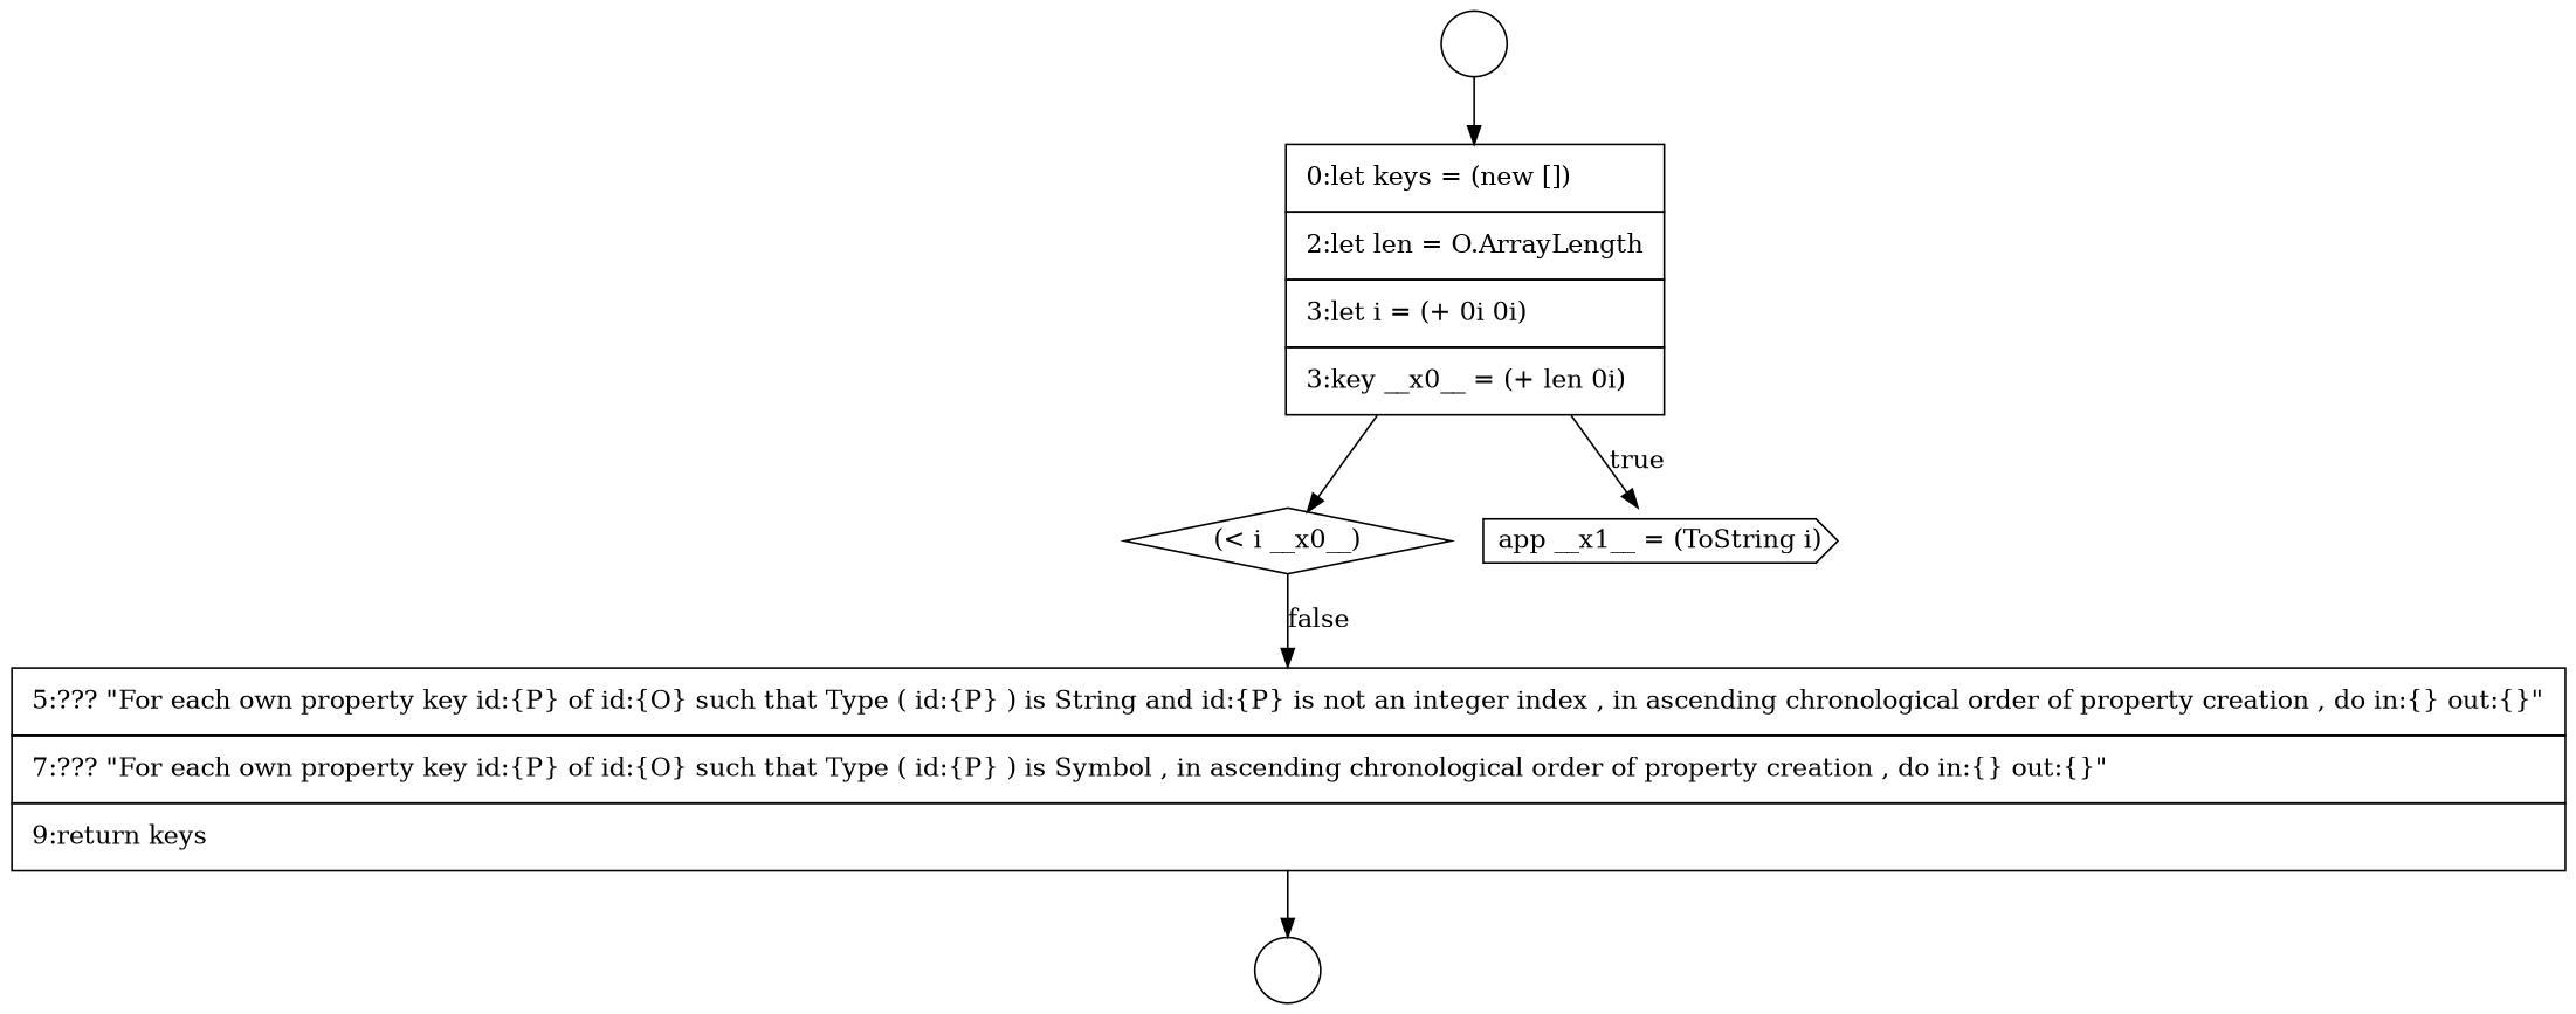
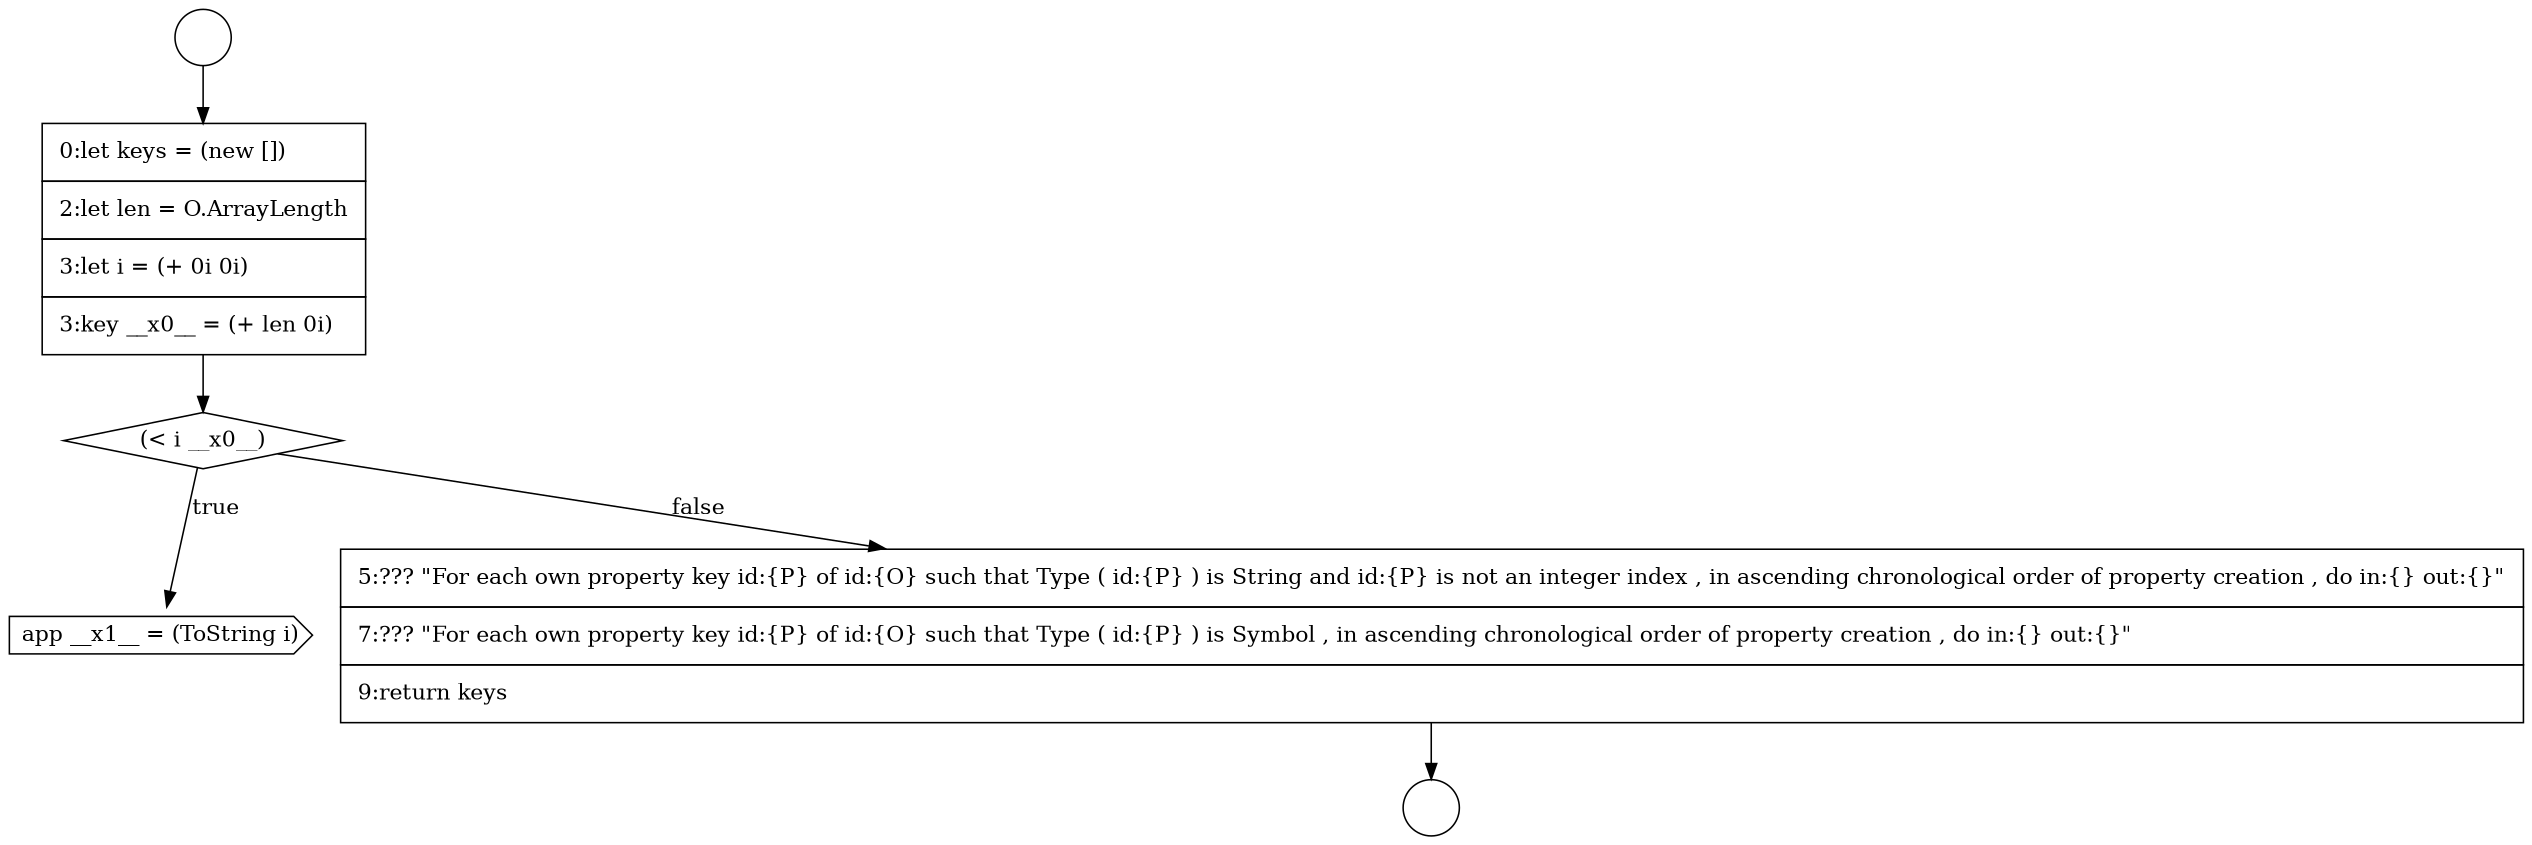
  digraph {
    node [color=black fillcolor=white shape=circle style=filled]
    edge [color=black]
    n1 [label=" "]
    n2 [label=<<font color="black">(&lt; i __x0__)</font>> shape=diamond]
    n3 [label=<<font color="black">app __x1__ = (ToString i)</font>> shape=cds]
    n4 [label=<<font color="black">     <table border="0" cellborder="1" cellspacing="0" cellpadding="10">       <tr><td align="left">5:??? &quot;For each own property key id:{P} of id:{O} such that Type ( id:{P} ) is String and id:{P} is not an integer index , in ascending chronological order of property creation , do in:{} out:{}&quot;</td></tr>       <tr><td align="left">7:??? &quot;For each own property key id:{P} of id:{O} such that Type ( id:{P} ) is Symbol , in ascending chronological order of property creation , do in:{} out:{}&quot;</td></tr>       <tr><td align="left">9:return keys</td></tr>     </table>   </font>> margin=0 shape=none]
    n5 [label=<<font color="black">     <table border="0" cellborder="1" cellspacing="0" cellpadding="10">       <tr><td align="left">0:let keys = (new [])</td></tr>       <tr><td align="left">2:let len = O.ArrayLength</td></tr>       <tr><td align="left">3:let i = (+ 0i 0i)</td></tr>       <tr><td align="left">3:key __x0__ = (+ len 0i)</td></tr>     </table>   </font>> margin=0 shape=none]
    n6 [label=" "]
-   n5 -> n3 [label=<<font color="black">true</font>>]
+   n2 -> n3 [label=<<font color="black">true</font>>]
    n2 -> n4 [label=<<font color="black">false</font>>]
    n4 -> n1
    n5 -> n2
    n6 -> n5
  }
